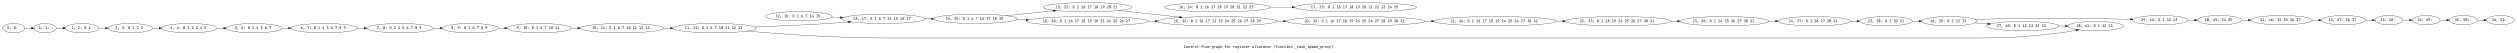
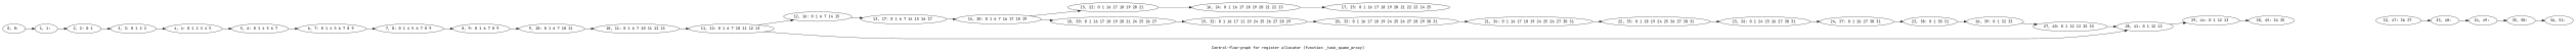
  digraph {
    fontname="JetBrains Mono"
    label="Control-flow-graph for register allocator (function _task_spawn_proxy)"
    rankdir=LR
    node [fontname="JetBrains Mono"]
    edge [fontname="JetBrains Mono"]
    n1 [label="0, 0: "]
    n2 [label="1, 1: "]
    n3 [label="2, 2: 0 1 "]
    n4 [label="3, 3: 0 1 2 3 "]
    n5 [label="4, 4: 0 1 2 3 4 5 "]
    n6 [label="5, 6: 0 1 4 5 6 7 "]
    n7 [label="6, 7: 0 1 4 5 6 7 8 9 "]
    n8 [label="7, 8: 0 1 4 5 6 7 8 9 "]
    n9 [label="8, 9: 0 1 6 7 8 9 "]
    n10 [label="9, 10: 0 1 6 7 10 11 "]
    n11 [label="10, 11: 0 1 6 7 10 11 12 13 "]
    n12 [label="11, 12: 0 1 6 7 10 11 12 13 "]
    n13 [label="12, 16: 0 1 6 7 14 15 "]
    n14 [label="28, 41: 0 1 12 13 "]
    n15 [label="13, 17: 0 1 6 7 14 15 16 17 "]
    n16 [label="29, 44: 0 1 12 13 "]
    n17 [label="14, 20: 0 1 6 7 16 17 18 19 "]
    n18 [label="15, 22: 0 1 16 17 18 19 20 21 "]
    n19 [label="18, 30: 0 1 16 17 18 19 20 21 24 25 26 27 "]
    n20 [label="16, 24: 0 1 16 17 18 19 20 21 22 23 "]
    n21 [label="17, 25: 0 1 16 17 18 19 20 21 22 23 24 25 "]
    n22 [label="19, 32: 0 1 16 17 11 19 24 25 26 27 28 29"]
    n23 [label="20, 33: 0 1 16 17 18 19 24 25 26 27 28 29 30 31 "]
    n24 [label="21, 34: 0 1 16 17 18 19 24 25 26 27 30 31 "]
-   n25 [label="22, 35: 0 1 18 19 24 25 26 27 30 31 "]
+   n25 [label="22, 35: 0 1 18 19 24 25 36 27 30 31"]
    n26 [label="23, 36: 0 1 24 25 26 27 30 31 "]
    n27 [label="24, 37: 0 1 26 27 30 31 "]
    n28 [label="23, 38: 0 1 30 31"]
    n29 [label="26, 39: 0 1 32 33 "]
    n30 [label="27, 40: 0 1 12 13 32 33 "]
    n31 [label="30, 45: 34 35 "]
-   n32 [label="31, 46: 34 35 36 37 "]
    n33 [label="32, 47: 36 37 "]
    n34 [label="33, 48: "]
    n35 [label="34, 49: "]
    n36 [label="35, 50: "]
    n37 [label="36, 51: "]
    n1 -> n2
    n2 -> n3
    n3 -> n4
    n4 -> n5
    n5 -> n6
    n6 -> n7
    n7 -> n8
    n8 -> n9
    n9 -> n10
    n10 -> n11
    n11 -> n12
-   n12 -> n15
+   n12 -> n13
    n12 -> n14
    n13 -> n15
-   n29 -> n16
+   n14 -> n16
    n15 -> n17
    n16 -> n31
    n17 -> n18
    n17 -> n19
-   n18 -> n22
+   n18 -> n20
    n19 -> n22
    n20 -> n21
    n22 -> n23
    n23 -> n24
    n24 -> n25
    n25 -> n26
    n26 -> n27
    n27 -> n28
    n28 -> n29
    n29 -> n30
    n30 -> n14
-   n31 -> n32
-   n32 -> n33
    n33 -> n34
    n34 -> n35
    n35 -> n36
    n36 -> n37
  }
